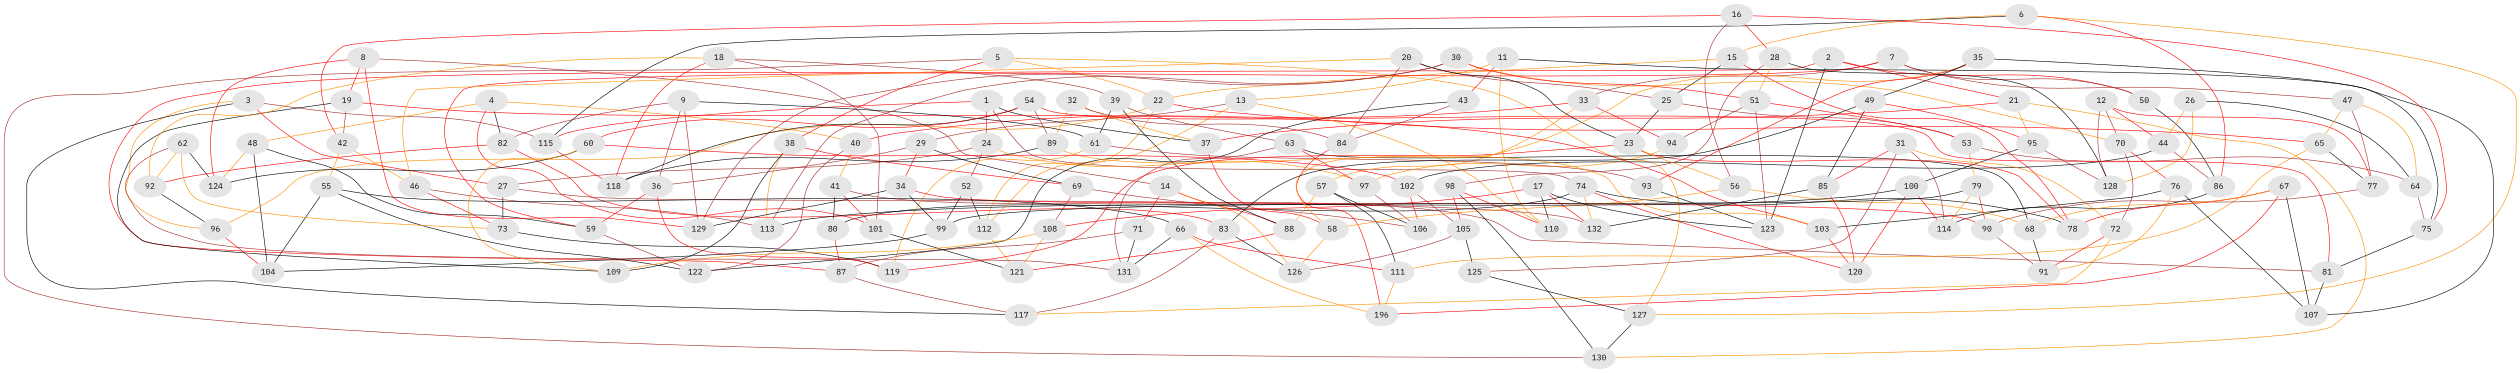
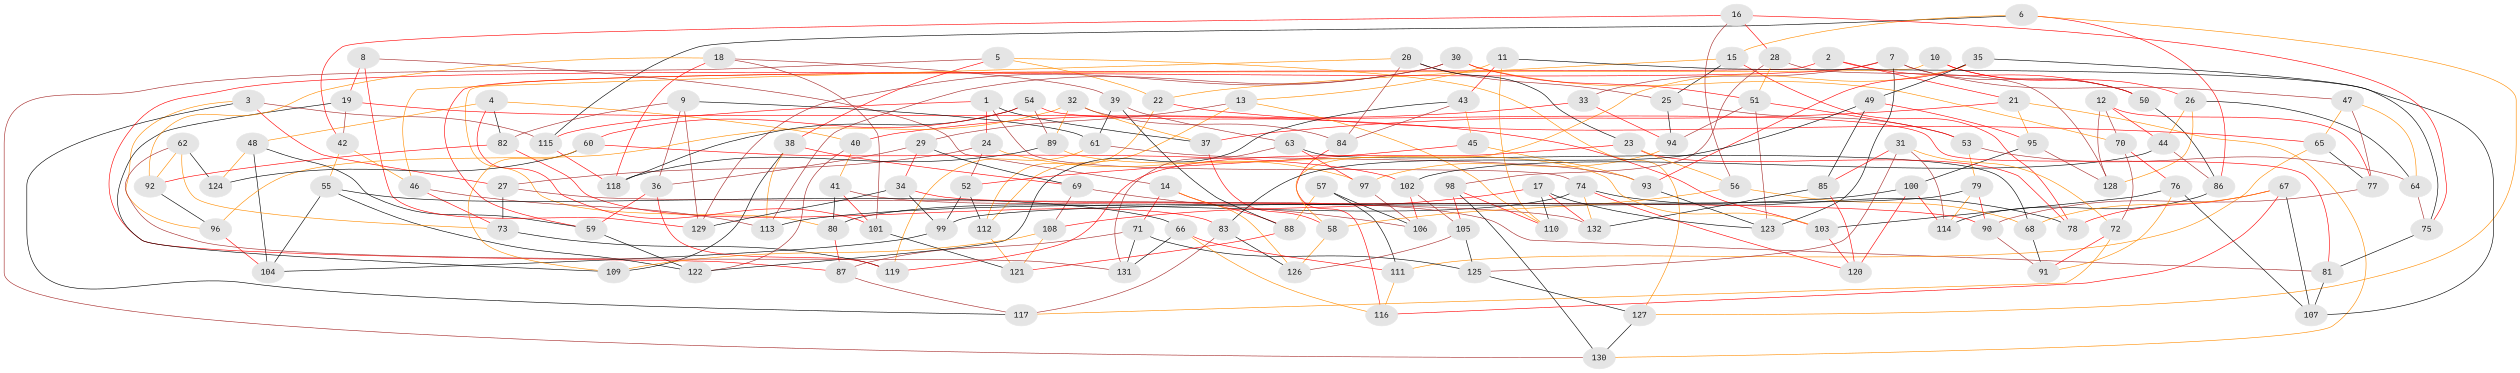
  graph {
    fontname="IBM Plex Mono"
    node [color=gray90 fontname="IBM Plex Mono" style=filled]
    edge [color=red fontname="IBM Plex Mono"]
    1
    24
    37
    115
    74
+   10
    50
    26
    80
    27
    52
    97
    58
    118
    2
    21
    59
    123
    130
    95
    86
    122
    3
    96
    117
    132
    73
    104
    4
    40
    48
    82
    101
    41
    124
    92
    83
    121
    5
    22
    38
    127
    112
    65
    109
    69
    113
    6
    15
    25
    78
    114
    7
    33
    47
    87
    94
    57
    77
    64
    8
    14
    19
    129
    71
    88
    126
    42
    103
    9
    36
    61
    119
    93
    44
    128
    11
    13
    43
    107
    110
    29
    84
+   45
    12
    70
    102
    72
    76
    90
    34
    125
    131
    53
    16
    28
    56
    75
    51
    98
    46
    55
    68
    81
    17
    108
    18
    39
    63
    120
    20
    23
-   116 [label=196]
+   116
    100
    111
    99
    106
    79
    105
    30
    31
    85
    91
    32
    89
    35
    49
    66
    54
    60
    62
    67
    1 -- 24
    1 -- 37 [color=black]
    1 -- 115
    1 -- 74 [color=brown]
    24 -- 27 [color=brown]
    24 -- 52 [color=brown]
    24 -- 97 [color=darkorange]
    37 -- 58
    115 -- 118
    74 -- 80 [color=black]
    74 -- 132 [color=darkorange]
    74 -- 78 [color=black]
    74 -- 120
+   10 -- 50
+   10 -- 26
+   10 -- 80 [color=darkorange]
    50 -- 86 [color=black]
    26 -- 64 [color=black]
    26 -- 44 [color=darkorange]
    26 -- 128 [color=darkorange]
    80 -- 87
    27 -- 132 [color=brown]
    27 -- 73 [color=black]
    52 -- 112 [color=black]
    52 -- 99 [color=black]
    97 -- 106 [color=brown]
    58 -- 126 [color=darkorange]
    2 -- 50
    2 -- 21
    2 -- 59
-   2 -- 123 [color=black]
+   7 -- 123 [color=black]
    21 -- 37
    21 -- 130 [color=darkorange]
    21 -- 95 [color=darkorange]
-   59 -- 122 [color=brown]
+   59 -- 122 [color=black]
    95 -- 128 [color=brown]
    95 -- 100 [color=black]
    86 -- 114 [color=black]
    3 -- 115 [color=brown]
    3 -- 27
    3 -- 96 [color=darkorange]
    3 -- 117 [color=black]
    96 -- 104
    73 -- 119 [color=black]
    4 -- 40 [color=darkorange]
    4 -- 48 [color=darkorange]
    4 -- 82 [color=black]
    4 -- 101
    40 -- 122 [color=brown]
    40 -- 41 [color=darkorange]
    48 -- 59 [color=black]
    48 -- 104 [color=black]
    48 -- 124 [color=darkorange]
    82 -- 92
    82 -- 83
    101 -- 121 [color=black]
    41 -- 80 [color=black]
    41 -- 101
    41 -- 81 [color=brown]
    92 -- 96 [color=black]
    83 -- 117 [color=brown]
    83 -- 126 [color=black]
    5 -- 130 [color=brown]
    5 -- 22 [color=darkorange]
    5 -- 38
    5 -- 127 [color=darkorange]
    22 -- 112 [color=darkorange]
    22 -- 65
    38 -- 109 [color=black]
    38 -- 69
    38 -- 113 [color=darkorange]
    127 -- 130 [color=black]
    112 -- 121 [color=darkorange]
    65 -- 77 [color=black]
    65 -- 111 [color=darkorange]
    69 -- 108 [color=brown]
    69 -- 106 [color=brown]
    6 -- 115 [color=black]
    6 -- 86
    6 -- 127 [color=darkorange]
    6 -- 15 [color=darkorange]
    15 -- 22 [color=darkorange]
    15 -- 25 [color=black]
    15 -- 78
-   25 -- 23 [color=black]
+   25 -- 94 [color=black]
    25 -- 53 [color=brown]
    7 -- 50 [color=brown]
    7 -- 33 [color=brown]
    7 -- 47 [color=brown]
    7 -- 87
    33 -- 40
    33 -- 94
-   33 -- 57 [color=darkorange]
    47 -- 65 [color=darkorange]
    47 -- 77 [color=brown]
    47 -- 64 [color=darkorange]
    87 -- 117 [color=brown]
    94 -- 97 [color=darkorange]
    57 -- 88 [color=darkorange]
    57 -- 111 [color=black]
    57 -- 106 [color=black]
    77 -- 90 [color=brown]
    64 -- 75 [color=brown]
-   8 -- 124
    8 -- 14 [color=brown]
    8 -- 19
    8 -- 129
    14 -- 71
    14 -- 88
    14 -- 126 [color=darkorange]
    19 -- 109 [color=black]
    19 -- 42 [color=brown]
    19 -- 103
    71 -- 87 [color=brown]
+   71 -- 125 [color=black]
    71 -- 131 [color=black]
    88 -- 121
    42 -- 46 [color=darkorange]
    42 -- 55 [color=darkorange]
    103 -- 120
    9 -- 82 [color=brown]
    9 -- 129 [color=brown]
    9 -- 36 [color=brown]
    9 -- 61 [color=black]
    36 -- 59
    36 -- 119
    61 -- 119 [color=darkorange]
    61 -- 93 [color=brown]
    93 -- 123 [color=black]
    44 -- 86 [color=brown]
    44 -- 102 [color=black]
    11 -- 13 [color=darkorange]
    11 -- 43
    11 -- 107 [color=black]
    11 -- 110 [color=darkorange]
    13 -- 112 [color=darkorange]
    13 -- 110 [color=darkorange]
    13 -- 29 [color=brown]
    43 -- 122 [color=black]
    43 -- 84 [color=brown]
+   43 -- 45 [color=darkorange]
    29 -- 69 [color=black]
    29 -- 36 [color=brown]
    29 -- 34
    84 -- 116
+   45 -- 52
+   45 -- 93 [color=darkorange]
    12 -- 77
    12 -- 44
    12 -- 128 [color=brown]
    12 -- 70 [color=brown]
    70 -- 72 [color=brown]
    70 -- 76
    102 -- 106
    102 -- 105 [color=brown]
    72 -- 117 [color=darkorange]
    72 -- 91
    76 -- 103 [color=black]
    76 -- 107 [color=black]
    76 -- 91 [color=darkorange]
    90 -- 91 [color=brown]
    34 -- 129 [color=black]
    34 -- 90
    34 -- 99 [color=black]
    125 -- 127 [color=black]
    53 -- 64 [color=brown]
    53 -- 79 [color=darkorange]
    16 -- 42
    16 -- 28
    16 -- 56 [color=brown]
    16 -- 75
-   28 -- 128 [color=black]
+   28 -- 128 [color=brown]
    28 -- 51 [color=darkorange]
    28 -- 98 [color=brown]
    56 -- 58 [color=darkorange]
    56 -- 68 [color=darkorange]
    75 -- 81 [color=black]
    51 -- 123 [color=brown]
    51 -- 94 [color=brown]
    51 -- 53
    98 -- 130 [color=black]
    98 -- 110
    98 -- 105
    46 -- 73
    46 -- 113 [color=brown]
    55 -- 122 [color=black]
    55 -- 104 [color=black]
    55 -- 66 [color=black]
    68 -- 91 [color=black]
    81 -- 107 [color=black]
    17 -- 123 [color=black]
    17 -- 132
    17 -- 110 [color=black]
    17 -- 108
    108 -- 121 [color=darkorange]
    108 -- 109 [color=darkorange]
    18 -- 118
    18 -- 101 [color=brown]
    18 -- 92 [color=darkorange]
    18 -- 39 [color=brown]
    39 -- 88 [color=black]
    39 -- 61 [color=black]
    39 -- 63 [color=brown]
    63 -- 97
    63 -- 131 [color=brown]
    63 -- 68 [color=black]
    20 -- 25 [color=brown]
    20 -- 84 [color=brown]
    20 -- 46 [color=darkorange]
    20 -- 23 [color=black]
    23 -- 78
    23 -- 119
    23 -- 56 [color=darkorange]
    100 -- 113 [color=black]
    100 -- 114
    100 -- 120
    111 -- 116 [color=darkorange]
    99 -- 104 [color=black]
    79 -- 114 [color=darkorange]
    79 -- 90
    79 -- 99 [color=black]
    105 -- 126 [color=brown]
    105 -- 125 [color=black]
    30 -- 113 [color=brown]
    30 -- 129 [color=brown]
    30 -- 70 [color=darkorange]
    30 -- 51
    31 -- 114 [color=brown]
    31 -- 72 [color=darkorange]
    31 -- 125 [color=brown]
    31 -- 85
    85 -- 132 [color=black]
    85 -- 120
    32 -- 37 [color=darkorange]
-   22 -- 96 [color=darkorange]
+   32 -- 96 [color=darkorange]
    32 -- 84 [color=brown]
    32 -- 89 [color=darkorange]
    89 -- 118 [color=black]
    89 -- 103 [color=darkorange]
    35 -- 58 [color=darkorange]
    35 -- 93
    35 -- 75 [color=black]
    35 -- 49 [color=black]
    49 -- 95
    49 -- 83 [color=black]
    49 -- 85 [color=black]
    66 -- 131 [color=black]
    66 -- 116 [color=darkorange]
    66 -- 111
    54 -- 118 [color=black]
    54 -- 81
    54 -- 89 [color=brown]
    54 -- 60
    60 -- 124 [color=black]
    60 -- 109 [color=darkorange]
    60 -- 102
    62 -- 73 [color=darkorange]
    62 -- 124 [color=black]
    62 -- 92 [color=darkorange]
    62 -- 131 [color=brown]
    67 -- 78
    67 -- 107 [color=black]
    67 -- 68 [color=darkorange]
    67 -- 116
  }
